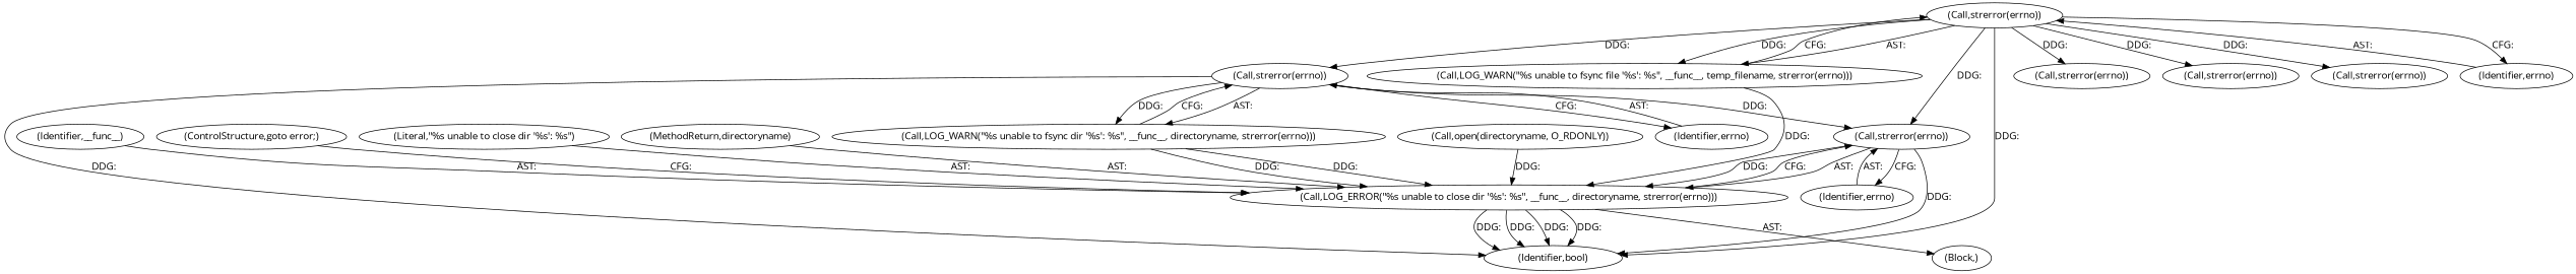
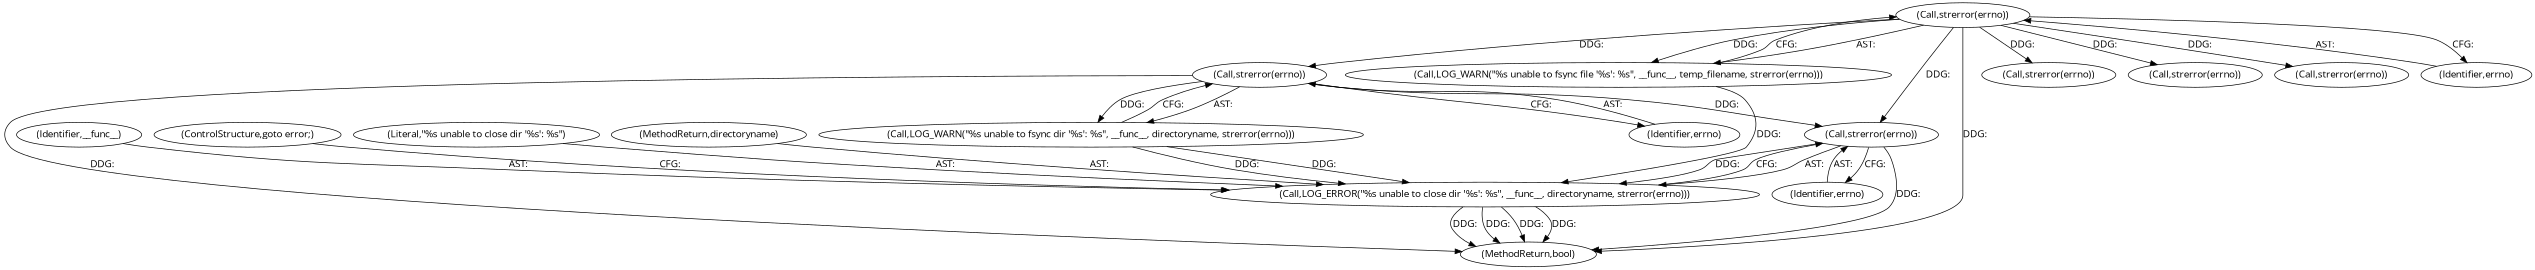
  digraph {
    fontname="Open Sans"
    node [fontname="Open Sans"]
    edge [fontname="Open Sans"]
    n1 [label="(Call,strerror(errno))"]
    n2 [label="(Call,LOG_ERROR(\"%s unable to close dir '%s': %s\", __func__, directoryname, strerror(errno)))"]
-   n3 [label="(Identifier,bool)"]
+   n3 [label="(MethodReturn,bool)"]
    n4 [label="(Identifier,errno)"]
-   n5 [label="(Block,)"]
    n6 [label="(Call,strerror(errno))"]
    n7 [label="(Identifier,errno)"]
    n8 [label="(Call,LOG_WARN(\"%s unable to fsync dir '%s': %s\", __func__, directoryname, strerror(errno)))"]
    n9 [label="(Call,strerror(errno))"]
    n10 [label="(Call,strerror(errno))"]
    n11 [label="(Call,LOG_WARN(\"%s unable to fsync file '%s': %s\", __func__, temp_filename, strerror(errno)))"]
    n12 [label="(Call,strerror(errno))"]
    n13 [label="(Call,strerror(errno))"]
    n14 [label="(Identifier,errno)"]
    n15 [label="(Identifier,__func__)"]
    n16 [label="(ControlStructure,goto error;)"]
    n17 [label="(Literal,\"%s unable to close dir '%s': %s\")"]
    n18 [label="(MethodReturn,directoryname)"]
-   n19 [label="(Call,open(directoryname, O_RDONLY))"]
    n1 -> n2 [label="AST: "]
    n1 -> n2 [label="DDG: "]
    n1 -> n3 [label="DDG: "]
    n1 -> n4 [label="CFG: "]
    n2 -> n1 [label="CFG: "]
    n2 -> n3 [label="DDG: "]
    n2 -> n3 [label="DDG: "]
    n2 -> n3 [label="DDG: "]
    n2 -> n3 [label="DDG: "]
-   n2 -> n5 [label="AST: "]
    n4 -> n1 [label="AST: "]
    n6 -> n1 [label="DDG: "]
    n6 -> n3 [label="DDG: "]
    n6 -> n7 [label="CFG: "]
    n6 -> n8 [label="AST: "]
    n6 -> n8 [label="DDG: "]
    n7 -> n6 [label="AST: "]
    n8 -> n2 [label="DDG: "]
    n8 -> n2 [label="DDG: "]
    n8 -> n6 [label="CFG: "]
    n9 -> n1 [label="DDG: "]
    n9 -> n3 [label="DDG: "]
    n9 -> n6 [label="DDG: "]
    n9 -> n10 [label="DDG: "]
    n9 -> n11 [label="AST: "]
    n9 -> n11 [label="DDG: "]
    n9 -> n12 [label="DDG: "]
    n9 -> n13 [label="DDG: "]
    n9 -> n14 [label="CFG: "]
    n11 -> n2 [label="DDG: "]
    n11 -> n9 [label="CFG: "]
    n14 -> n9 [label="AST: "]
    n15 -> n2 [label="AST: "]
    n16 -> n2 [label="CFG: "]
    n17 -> n2 [label="AST: "]
    n18 -> n2 [label="AST: "]
-   n19 -> n2 [label="DDG: "]
  }
